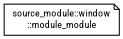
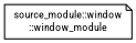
  digraph {
    rankdir=LR
    fontname="Roboto Condensed"
-   n1 [color=black fillcolor=white fontname="Roboto Condensed" fontsize=10 height=0.2 label="source_module::window\l::module_module" shape=note style=filled width=0.4]
+   n1 [color=black fillcolor=white fontname="Roboto Condensed" fontsize=10 height=0.2 label="source_module::window\l::window_module" shape=note style=filled width=0.4]
  }
